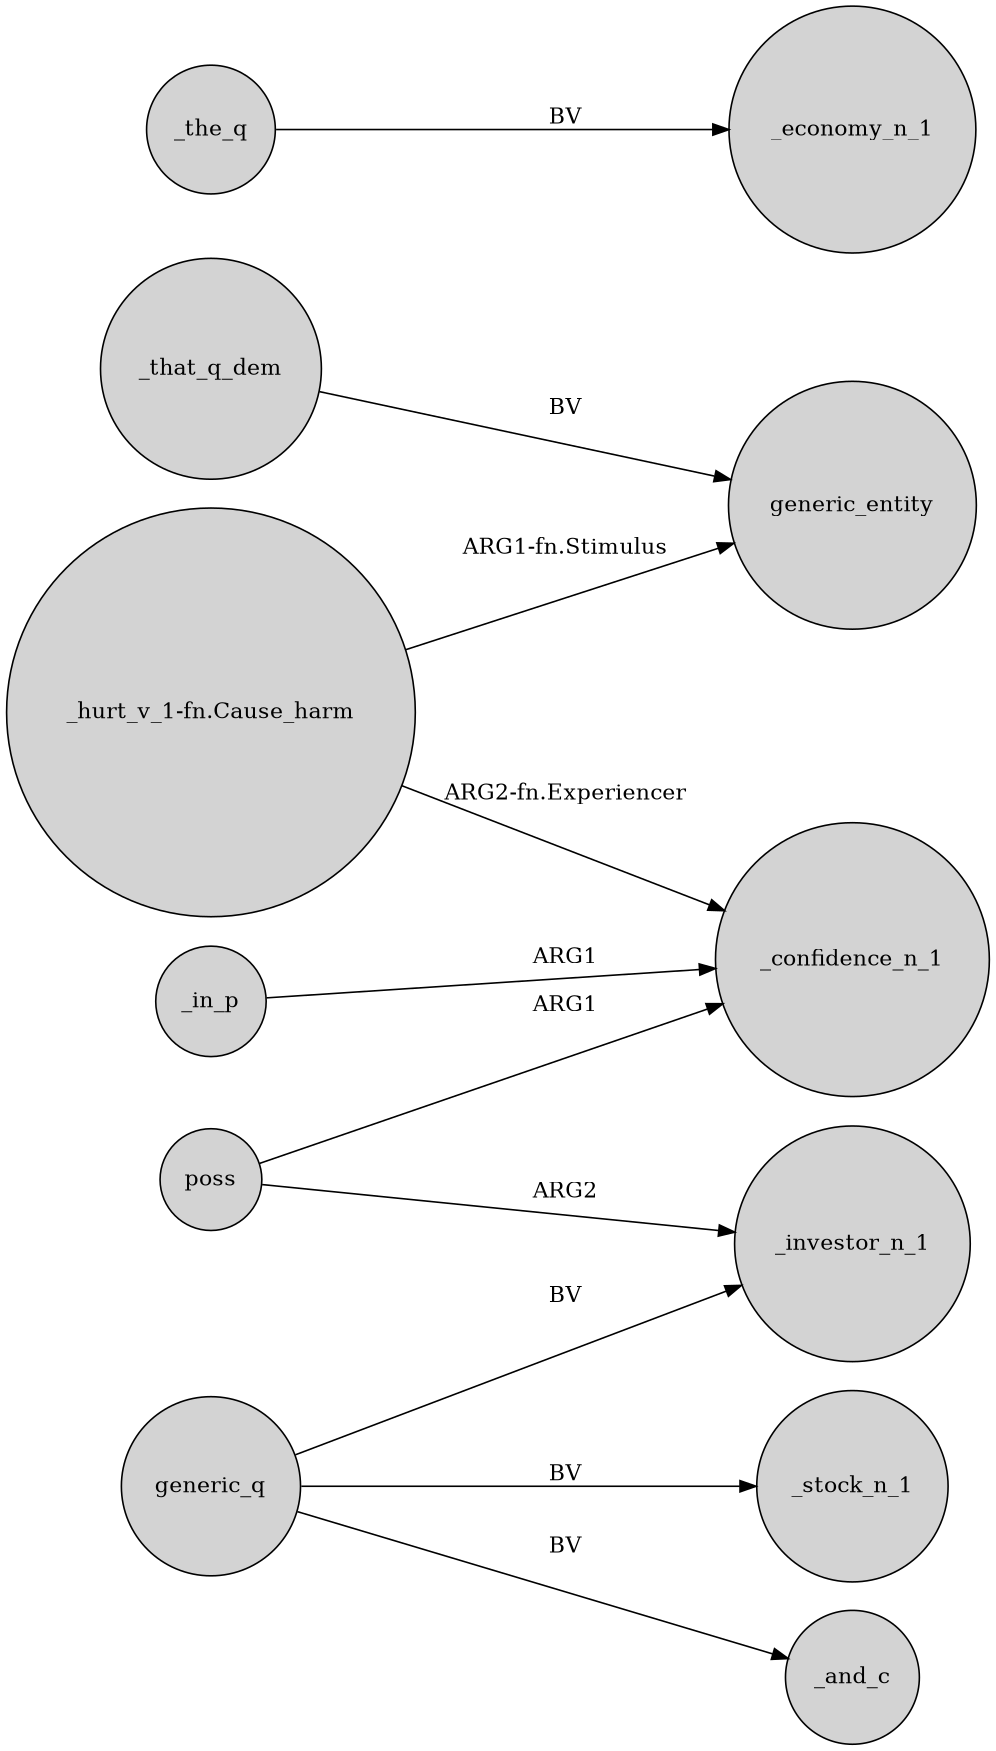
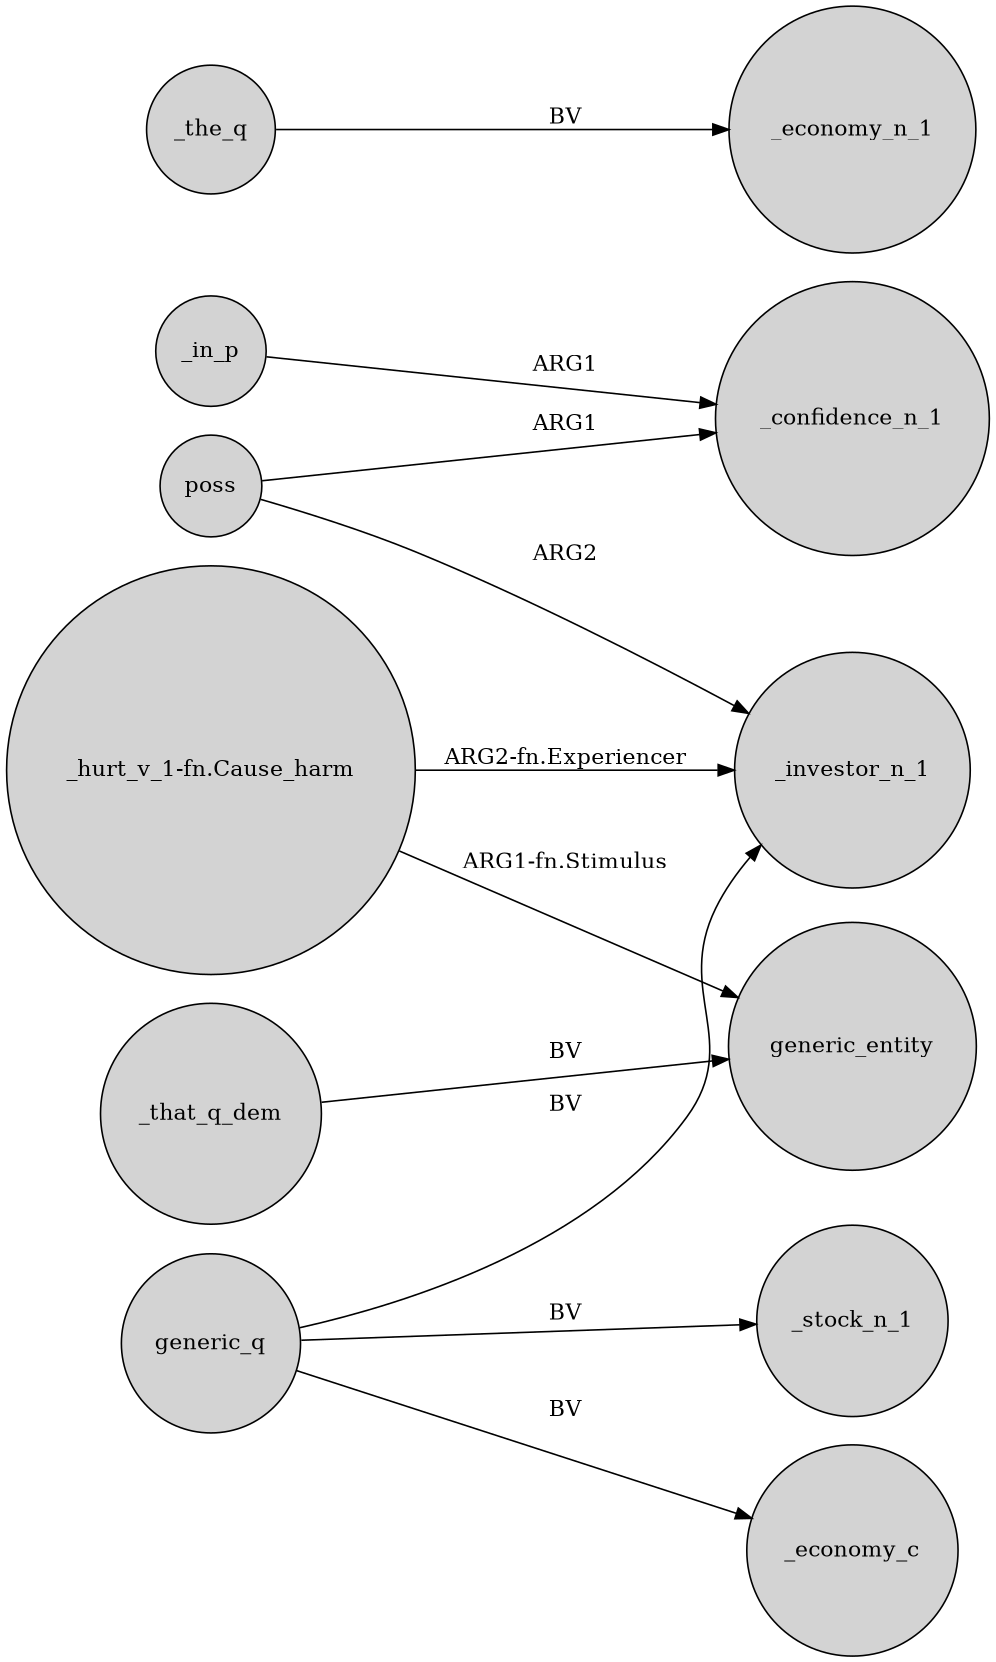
  digraph {
    rankdir=LR
    node [shape=circle style=filled]
    poss
    _confidence_n_1
    _investor_n_1
    _in_p
    _the_q
    _economy_n_1
    n7 [label=generic_q]
-   _and_c
+   _and_c [label=_economy_c]
    _stock_n_1
    "_hurt_v_1-fn.Cause_harm"
    generic_entity
    _that_q_dem
    poss -> _confidence_n_1 [label=ARG1]
    poss -> _investor_n_1 [label=ARG2]
    _in_p -> _confidence_n_1 [label=ARG1]
    _the_q -> _economy_n_1 [label=BV]
    n7 -> _investor_n_1 [label=BV]
    n7 -> _and_c [label=BV]
    n7 -> _stock_n_1 [label=BV]
-   "_hurt_v_1-fn.Cause_harm" -> _confidence_n_1 [label="ARG2-fn.Experiencer"]
+   "_hurt_v_1-fn.Cause_harm" -> _investor_n_1 [label="ARG2-fn.Experiencer"]
    "_hurt_v_1-fn.Cause_harm" -> generic_entity [label="ARG1-fn.Stimulus"]
    _that_q_dem -> generic_entity [label=BV]
  }
